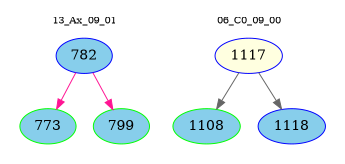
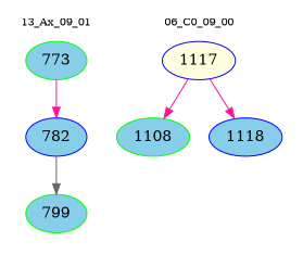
  digraph {
    node [color=blue fillcolor=skyblue style=filled]
    edge [color=deeppink]
    n1 [label=782]
    n2 [color=green label=773]
    n3 [color=green label=799]
    n4 [fillcolor=lightyellow label=1117]
    n5 [color=green label=1108]
    n6 [label=1118]
    subgraph cluster_1 {
      color=white
      fontsize=10
      label="13_Ax_09_01"
      n1
      n2
      n3
    }
    subgraph cluster_2 {
      color=white
      fontsize=10
      label="06_C0_09_00"
      n4
      n5
      n6
    }
-   n1 -> n2
-   n1 -> n3
-   n4 -> n5 [color=gray40]
-   n4 -> n6 [color=gray40]
+   n2 -> n1
+   n1 -> n3 [color=gray40]
+   n4 -> n5
+   n4 -> n6
  }
